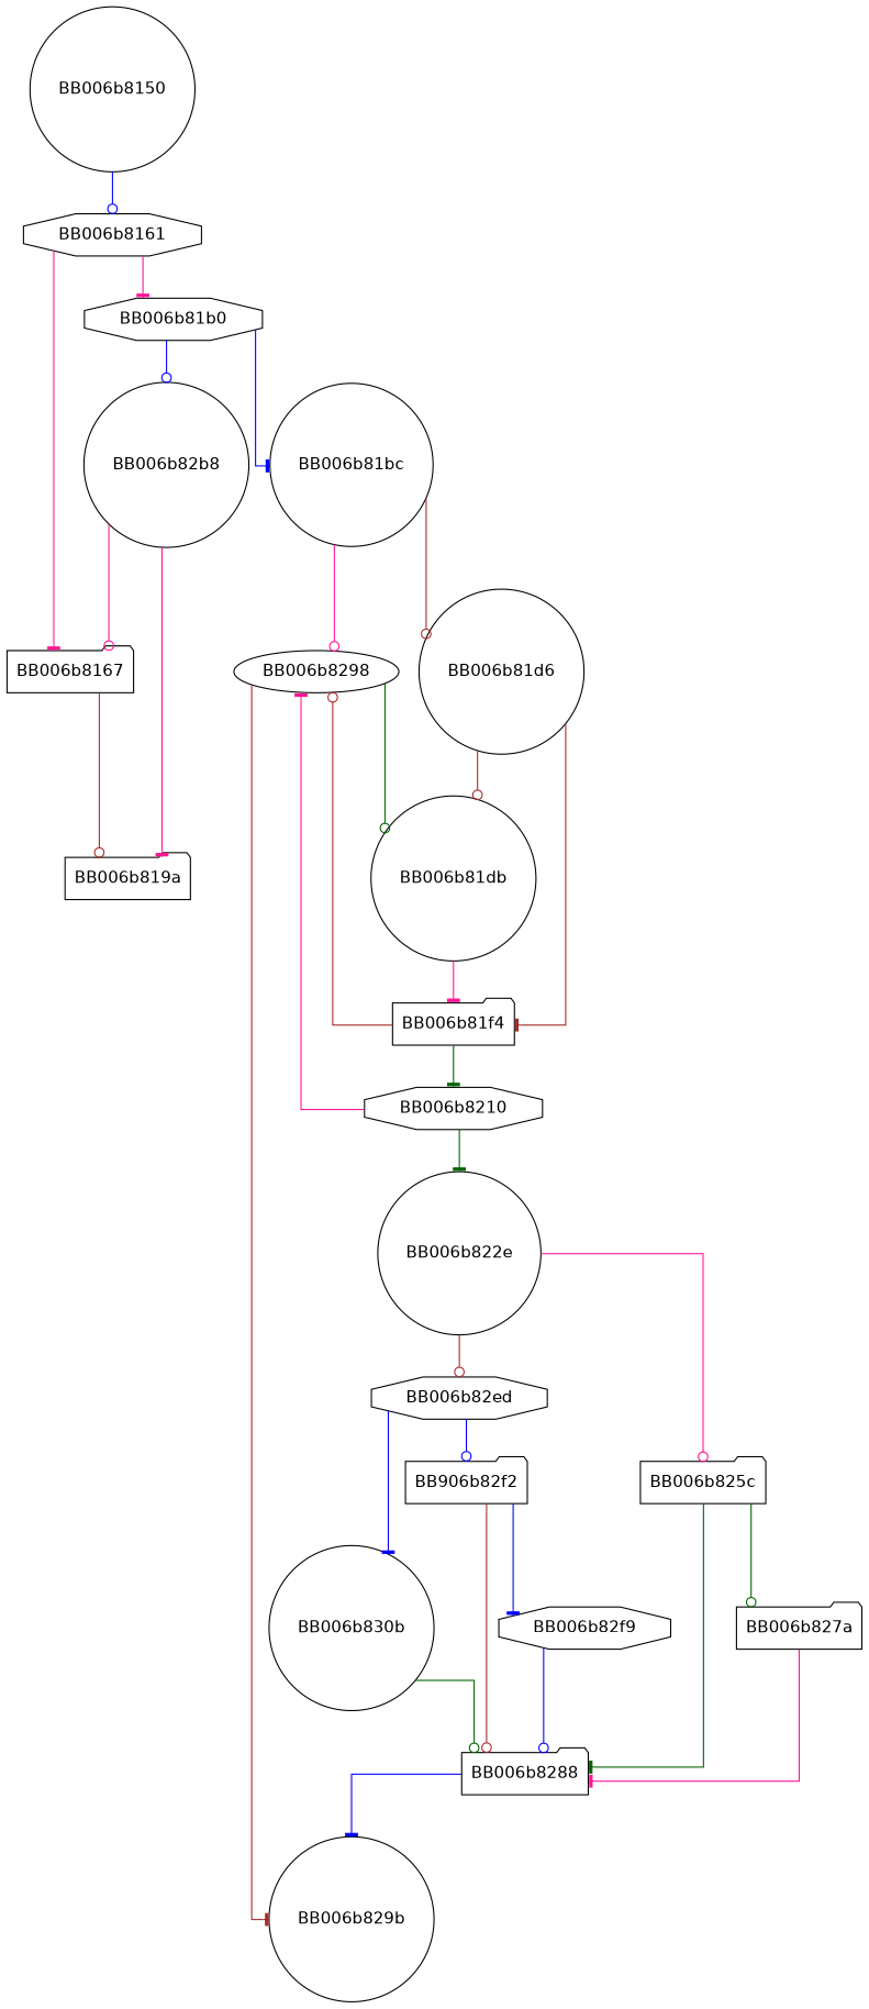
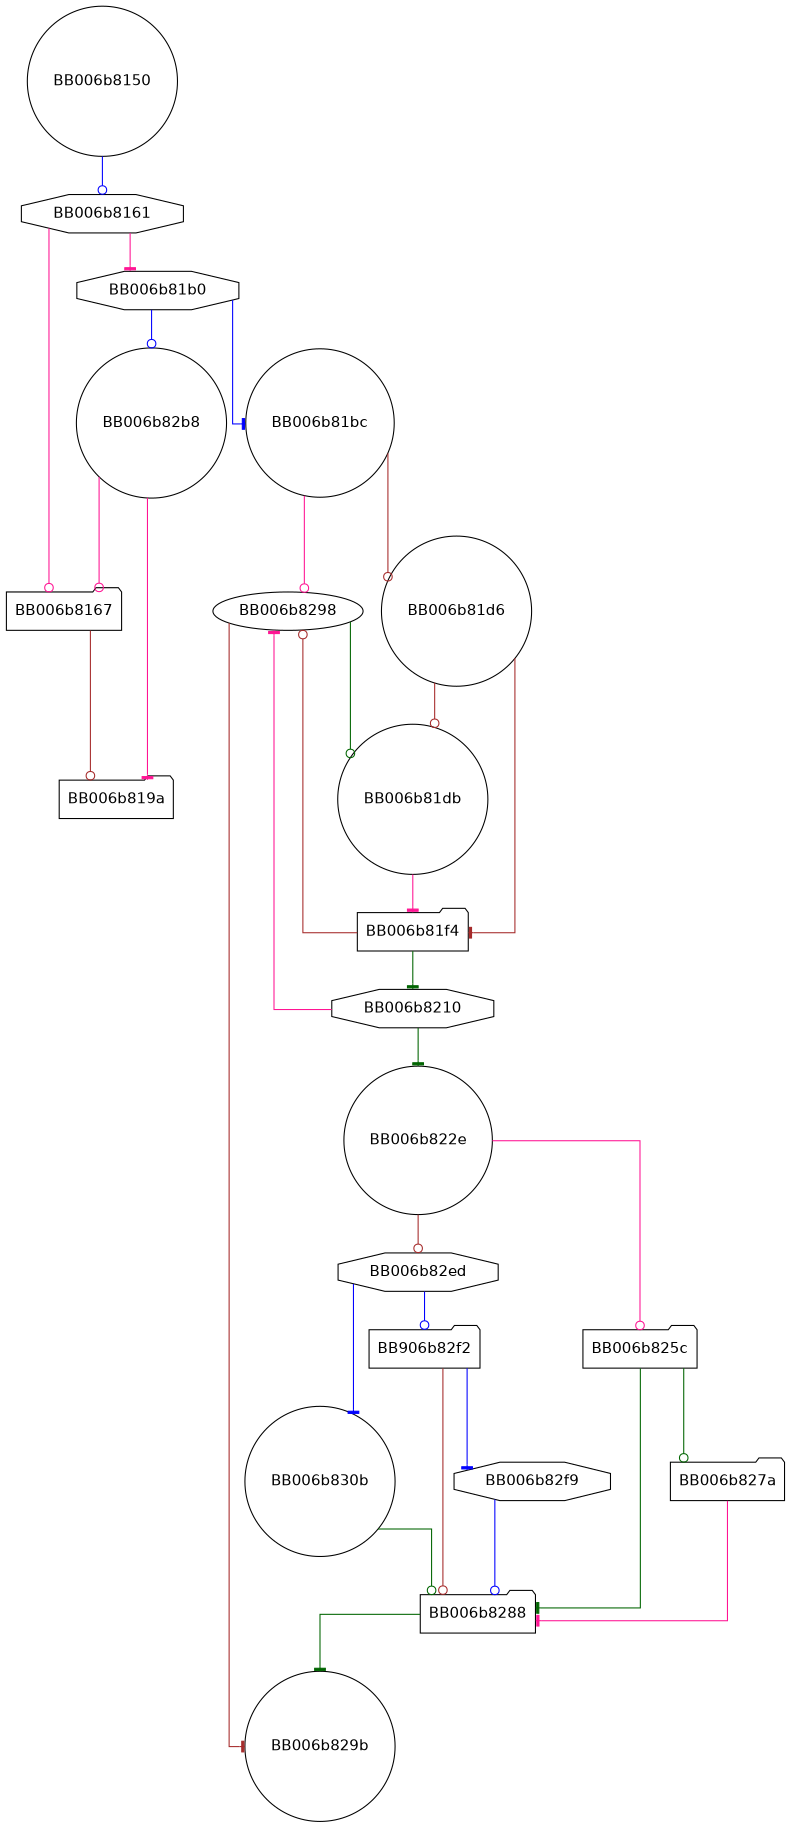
  digraph {
    fontname="DejaVu Sans"
    splines=ortho
    node [fontname="DejaVu Sans" shape=circle]
    edge [arrowhead=odot color=deeppink fontname="DejaVu Sans"]
    BB006b8161 [shape=octagon]
    BB006b8150
    BB006b8167 [shape=folder]
    BB006b819a [shape=folder]
    BB006b81b0 [shape=octagon]
    BB006b82b8
    BB006b81bc
    BB006b8298 [shape=ellipse]
    BB006b81d6
    BB006b829b
    BB006b81db
    BB006b81f4 [shape=folder]
    BB006b8210 [shape=octagon]
    BB006b822e
    BB006b82ed [shape=octagon]
    BB006b825c [shape=folder]
    BB006b830b
    n18 [label=BB906b82f2 shape=folder]
    BB006b8288 [shape=folder]
    BB006b827a [shape=folder]
    BB006b82f9 [shape=octagon]
-   BB006b8161 -> BB006b8167 [arrowhead=tee]
+   BB006b8161 -> BB006b8167
    BB006b8161 -> BB006b81b0 [arrowhead=tee]
    BB006b8150 -> BB006b8161 [color=blue]
    BB006b8167 -> BB006b819a [color=brown]
    BB006b81b0 -> BB006b82b8 [color=blue]
    BB006b81b0 -> BB006b81bc [arrowhead=tee color=blue]
    BB006b82b8 -> BB006b8167
    BB006b82b8 -> BB006b819a [arrowhead=tee]
    BB006b81bc -> BB006b8298
    BB006b81bc -> BB006b81d6 [color=brown]
    BB006b8298 -> BB006b829b [arrowhead=tee color=brown]
    BB006b8298 -> BB006b81db [color=darkgreen]
    BB006b81d6 -> BB006b81db [color=brown]
    BB006b81d6 -> BB006b81f4 [arrowhead=tee color=brown]
    BB006b81db -> BB006b81f4 [arrowhead=tee]
    BB006b81f4 -> BB006b8298 [color=brown]
    BB006b81f4 -> BB006b8210 [arrowhead=tee color=darkgreen]
    BB006b8210 -> BB006b8298 [arrowhead=tee]
    BB006b8210 -> BB006b822e [arrowhead=tee color=darkgreen]
    BB006b822e -> BB006b82ed [color=brown]
    BB006b822e -> BB006b825c
    BB006b82ed -> BB006b830b [arrowhead=tee color=blue]
    BB006b82ed -> n18 [color=blue]
    BB006b825c -> BB006b8288 [arrowhead=tee color=darkgreen]
    BB006b825c -> BB006b827a [color=darkgreen]
    BB006b830b -> BB006b8288 [color=darkgreen]
    n18 -> BB006b8288 [color=brown]
    n18 -> BB006b82f9 [arrowhead=tee color=blue]
-   BB006b8288 -> BB006b829b [arrowhead=tee color=blue]
+   BB006b8288 -> BB006b829b [arrowhead=tee color=darkgreen]
    BB006b827a -> BB006b8288 [arrowhead=tee]
    BB006b82f9 -> BB006b8288 [color=blue]
  }
